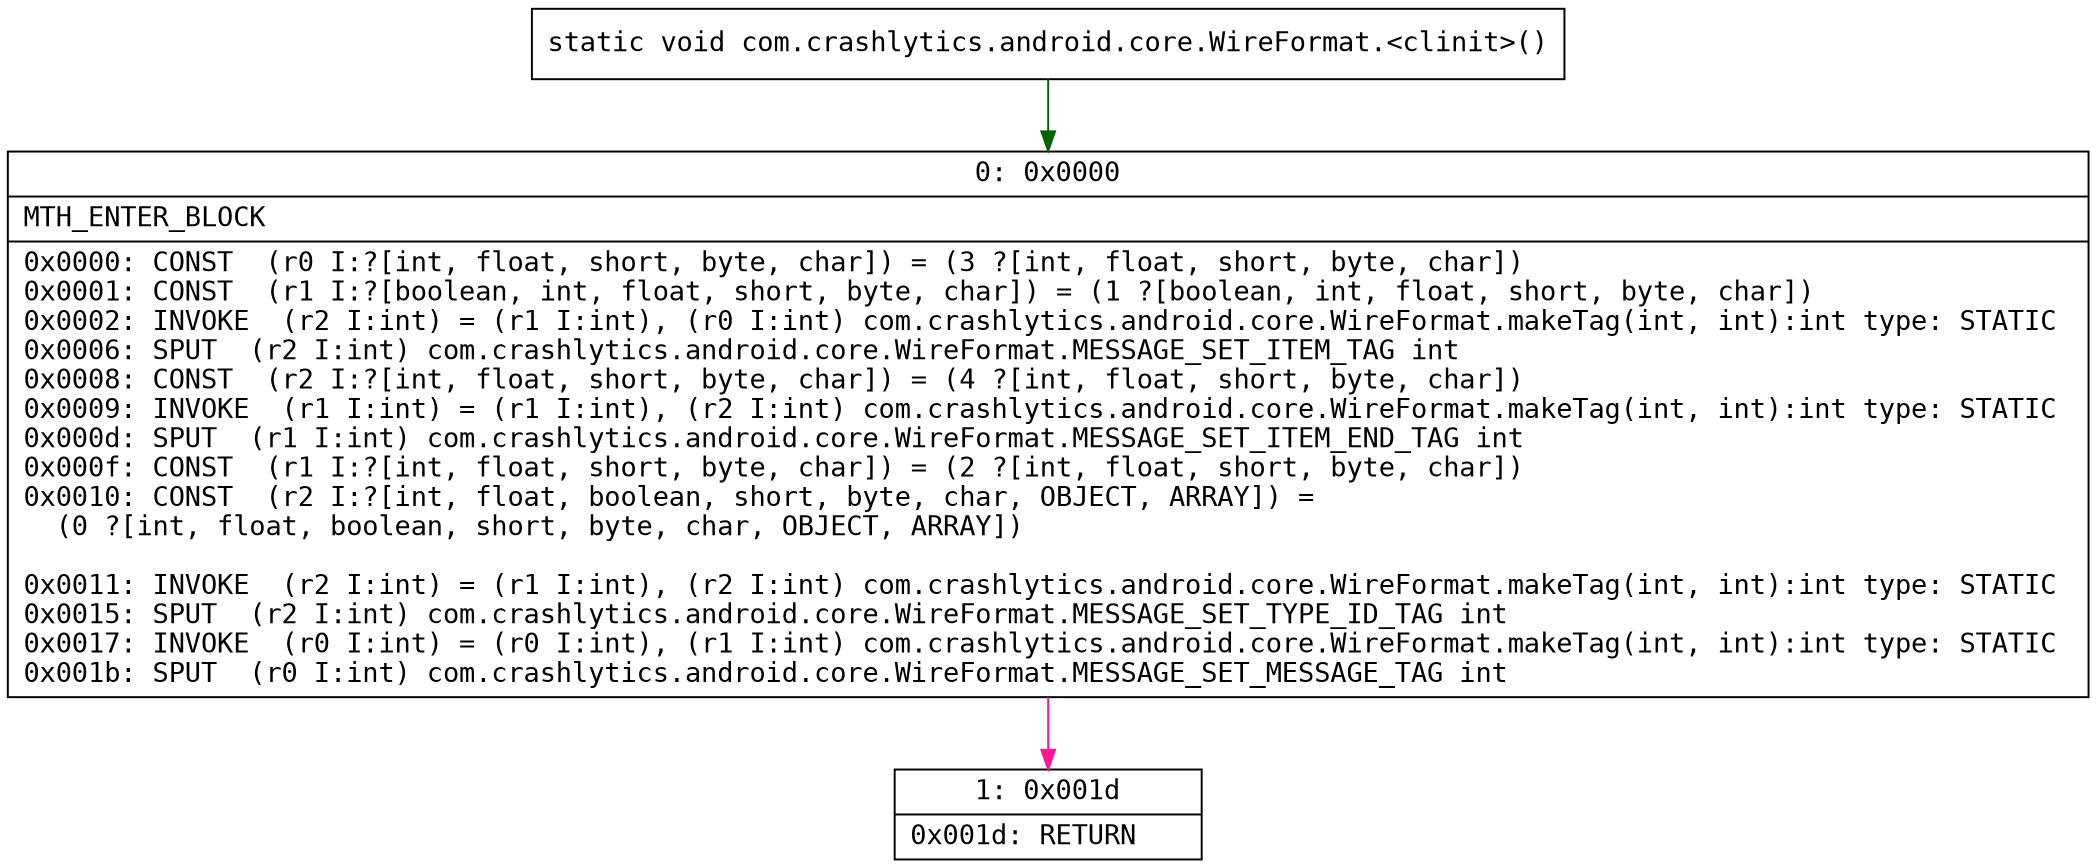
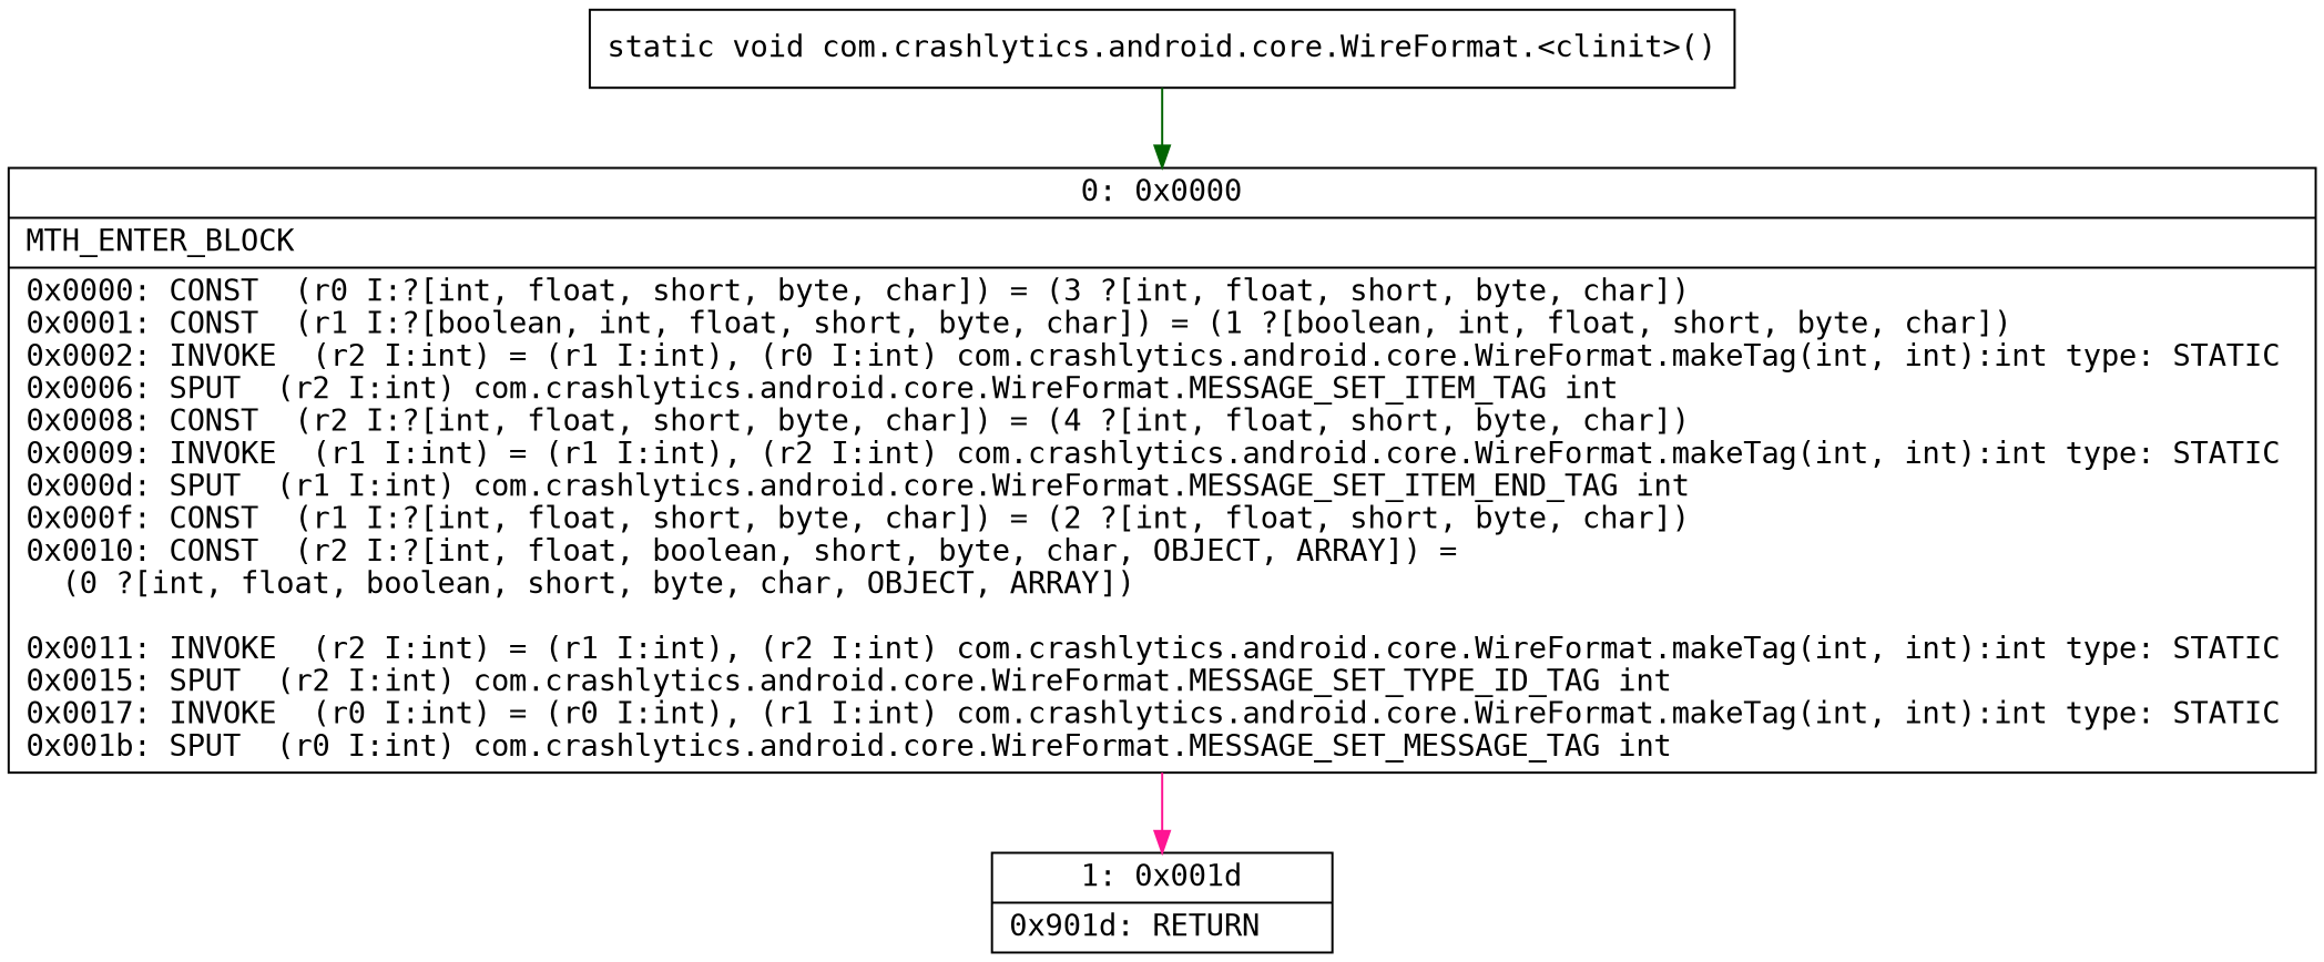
  digraph {
    fontname="DejaVu Sans Mono"
    node [shape=record fontname="DejaVu Sans Mono"]
    edge [fontname="DejaVu Sans Mono"]
    n1 [label="{0\:\ 0x0000|MTH_ENTER_BLOCK\l|0x0000: CONST  (r0 I:?[int, float, short, byte, char]) = (3 ?[int, float, short, byte, char]) \l0x0001: CONST  (r1 I:?[boolean, int, float, short, byte, char]) = (1 ?[boolean, int, float, short, byte, char]) \l0x0002: INVOKE  (r2 I:int) = (r1 I:int), (r0 I:int) com.crashlytics.android.core.WireFormat.makeTag(int, int):int type: STATIC \l0x0006: SPUT  (r2 I:int) com.crashlytics.android.core.WireFormat.MESSAGE_SET_ITEM_TAG int \l0x0008: CONST  (r2 I:?[int, float, short, byte, char]) = (4 ?[int, float, short, byte, char]) \l0x0009: INVOKE  (r1 I:int) = (r1 I:int), (r2 I:int) com.crashlytics.android.core.WireFormat.makeTag(int, int):int type: STATIC \l0x000d: SPUT  (r1 I:int) com.crashlytics.android.core.WireFormat.MESSAGE_SET_ITEM_END_TAG int \l0x000f: CONST  (r1 I:?[int, float, short, byte, char]) = (2 ?[int, float, short, byte, char]) \l0x0010: CONST  (r2 I:?[int, float, boolean, short, byte, char, OBJECT, ARRAY]) = \l  (0 ?[int, float, boolean, short, byte, char, OBJECT, ARRAY])\l \l0x0011: INVOKE  (r2 I:int) = (r1 I:int), (r2 I:int) com.crashlytics.android.core.WireFormat.makeTag(int, int):int type: STATIC \l0x0015: SPUT  (r2 I:int) com.crashlytics.android.core.WireFormat.MESSAGE_SET_TYPE_ID_TAG int \l0x0017: INVOKE  (r0 I:int) = (r0 I:int), (r1 I:int) com.crashlytics.android.core.WireFormat.makeTag(int, int):int type: STATIC \l0x001b: SPUT  (r0 I:int) com.crashlytics.android.core.WireFormat.MESSAGE_SET_MESSAGE_TAG int \l}"]
-   n2 [label="{1\:\ 0x001d|0x001d: RETURN   \l}"]
+   n2 [label="{1\:\ 0x001d|0x901d: RETURN   \l}"]
    n3 [label="{static void com.crashlytics.android.core.WireFormat.\<clinit\>() }"]
    n1 -> n2 [color=deeppink]
    n3 -> n1 [color=darkgreen]
  }
